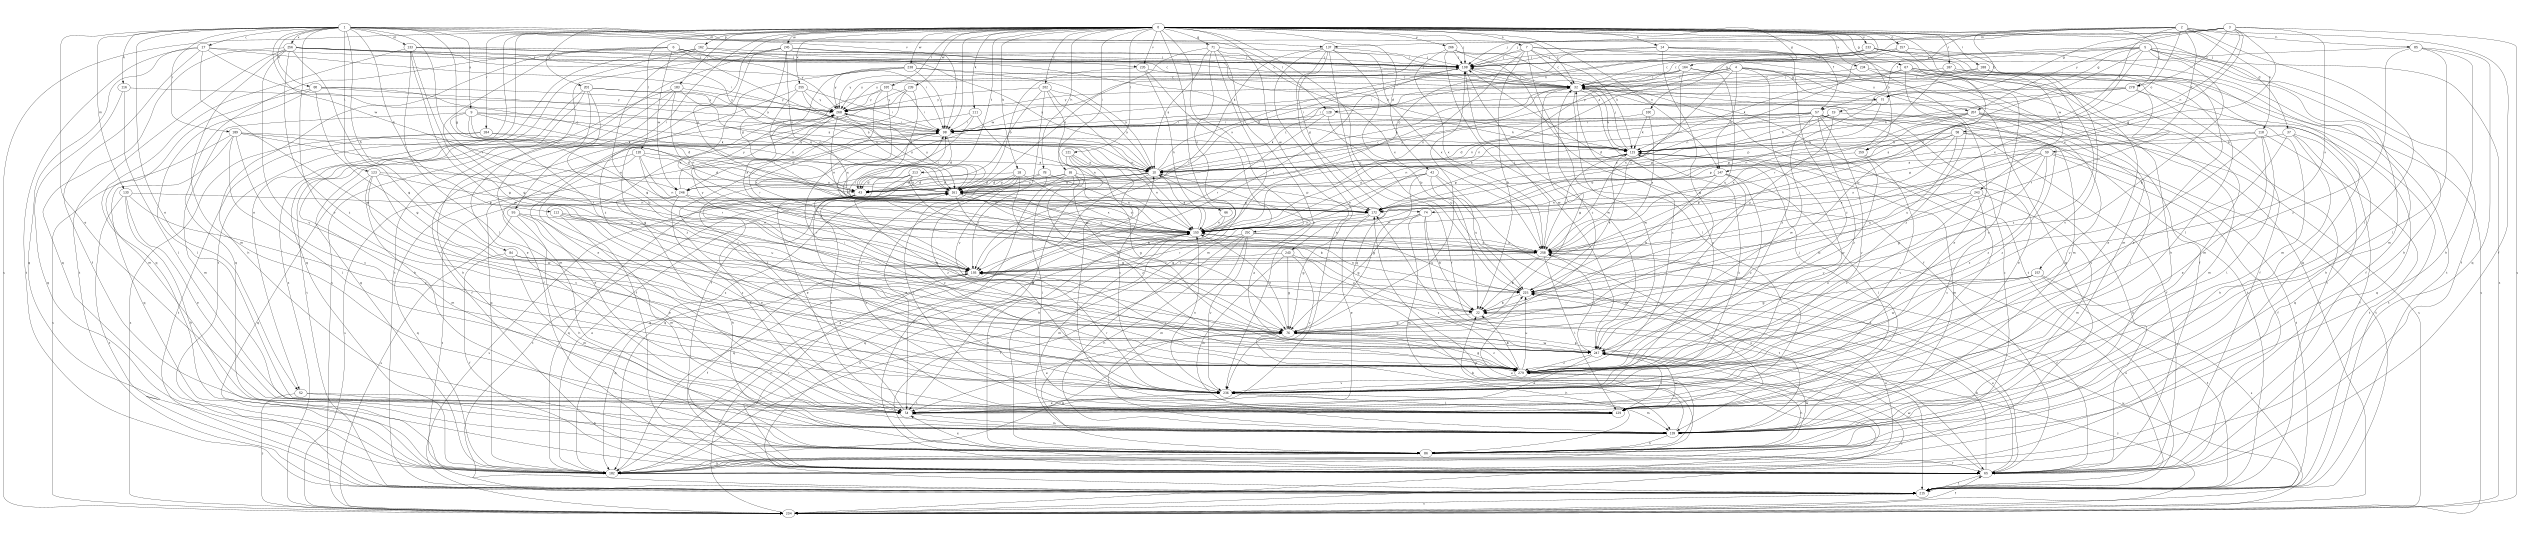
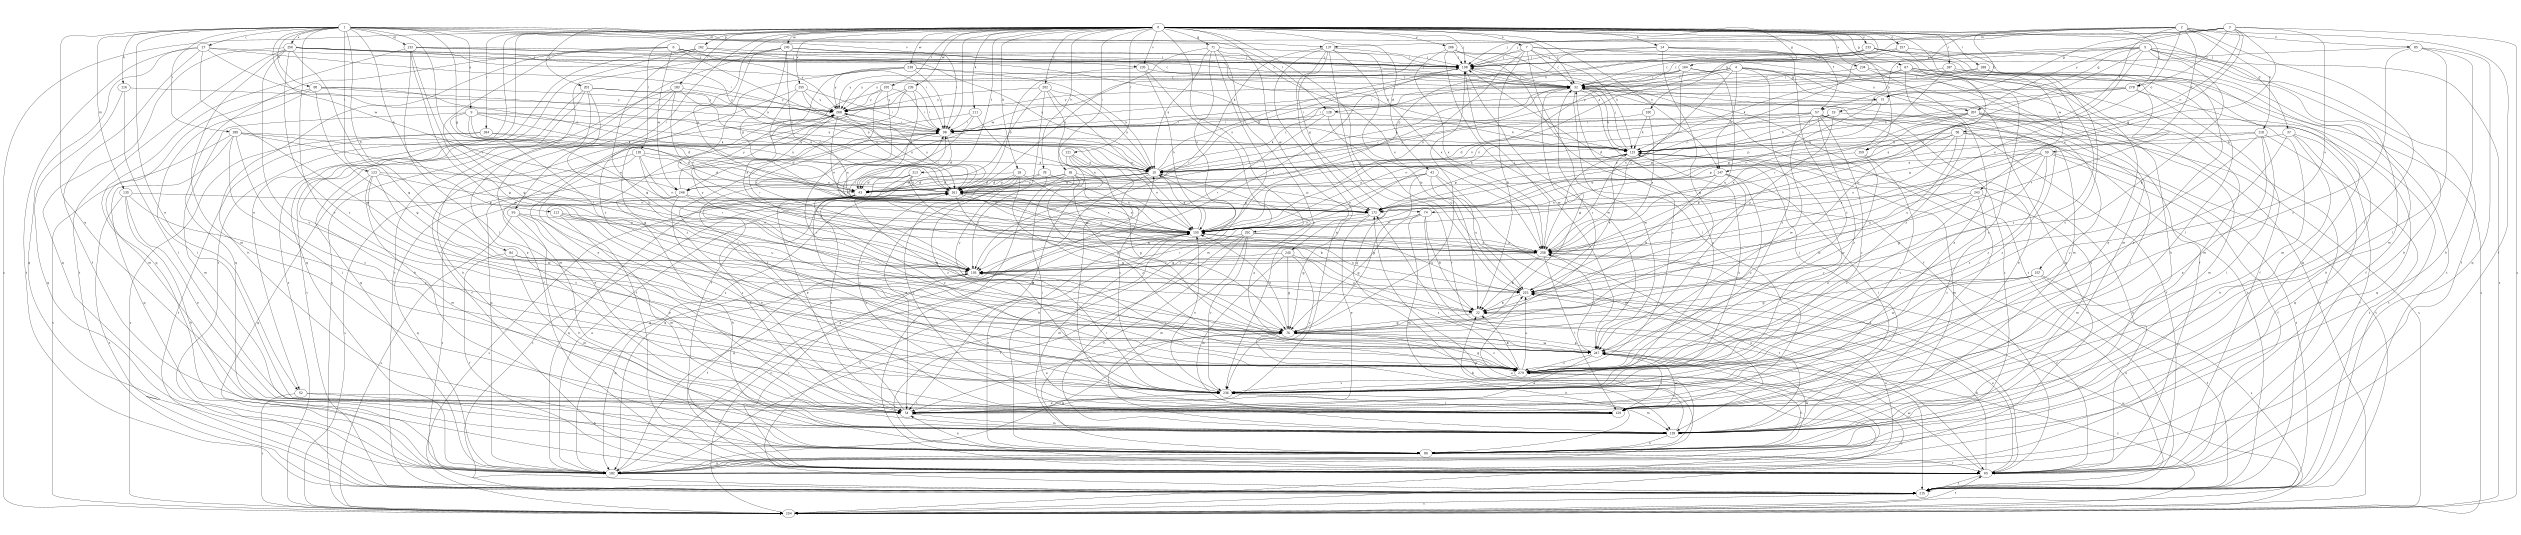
  strict digraph {
    fontname=Nunito
    node [fontname=Nunito]
    edge [fontname=Nunito]
    0
    7
    14
    18
    37
    42
    52
    57
-   66
    67
    71
    78
    88
    95
    98
    108
    111
    120
    121
    147
    157
    159
    162
    164
    172
    180
    183
    184
    185
    187
    188
    202
    203
    204
    213
    215
    225
    233
    234
    235
    238
    239
    240
    243
    245
    250
    255
    266
    278
    32
    246
    65
    129
    150
    n55 [label=22]
    119
    182
    139
    279
    86
    76
    43
    258
    161
    236
    54
    10
    247
    193
    268
    1
    9
    27
    74
    80
    84
    112
    116
    123
    128
    130
    133
    137
    189
    256
    2
    19
    58
    59
    85
    118
    3
    75
    257
    267
    4
    5
    6
    0 -> 7 [label=a]
    0 -> 14 [label=b]
    0 -> 18 [label=b]
    0 -> 37 [label=d]
    0 -> 42 [label=d]
    0 -> 52 [label=e]
    0 -> 57 [label=f]
-   0 -> 66 [label=g]
    0 -> 67 [label=g]
    0 -> 71 [label=g]
    0 -> 78 [label=h]
    0 -> 88 [label=i]
    0 -> 95 [label=i]
    0 -> 98 [label=i]
    0 -> 108 [label=j]
    0 -> 111 [label=k]
    0 -> 120 [label=l]
    0 -> 121 [label=l]
    0 -> 147 [label=n]
    0 -> 157 [label=o]
    0 -> 159 [label=o]
    0 -> 162 [label=p]
    0 -> 164 [label=p]
    0 -> 172 [label=p]
    0 -> 180 [label=q]
    0 -> 183 [label=r]
    0 -> 184 [label=r]
    0 -> 185 [label=r]
    0 -> 187 [label=r]
    0 -> 188 [label=r]
    0 -> 202 [label=s]
    0 -> 203 [label=s]
    0 -> 204 [label=s]
    0 -> 213 [label=t]
    0 -> 215 [label=t]
    0 -> 225 [label=u]
    0 -> 233 [label=v]
    0 -> 234 [label=v]
    0 -> 235 [label=v]
    0 -> 238 [label=w]
    0 -> 239 [label=w]
    0 -> 240 [label=w]
    0 -> 243 [label=w]
    0 -> 245 [label=w]
    0 -> 250 [label=x]
    0 -> 255 [label=x]
    0 -> 266 [label=y]
    0 -> 278 [label=z]
    7 -> 108 [label=j]
    7 -> 32 [label=c]
    7 -> 246 [label=w]
    7 -> 65 [label=f]
    7 -> 129 [label=l]
    7 -> 150 [label=n]
    7 -> n55 [label=b]
    7 -> 119 [label=k]
    7 -> 182 [label=q]
    14 -> 108 [label=j]
    14 -> 139 [label=m]
    14 -> 279 [label=z]
    14 -> 86 [label=h]
    14 -> 76 [label=g]
    14 -> 43 [label=d]
    18 -> 129 [label=l]
    18 -> 182 [label=q]
    18 -> 279 [label=z]
    18 -> 76 [label=g]
    18 -> 43 [label=d]
    18 -> 258 [label=x]
    18 -> 161 [label=o]
    37 -> 65 [label=f]
    37 -> 119 [label=k]
    37 -> 182 [label=q]
    37 -> 86 [label=h]
    37 -> 236 [label=v]
    42 -> 225 [label=u]
    42 -> 65 [label=f]
    42 -> 150 [label=n]
    42 -> 139 [label=m]
    42 -> 76 [label=g]
    42 -> 161 [label=o]
    52 -> 204 [label=s]
    52 -> 129 [label=l]
    52 -> 86 [label=h]
-   57 -> 98 [label=i]
+   239 -> 98 [label=i]
    57 -> 204 [label=s]
    57 -> 65 [label=f]
    57 -> 150 [label=n]
    57 -> 279 [label=z]
    57 -> 43 [label=d]
    57 -> 236 [label=v]
    57 -> 54 [label=e]
    57 -> 10 [label=a]
    57 -> 247 [label=w]
-   66 -> 150 [label=n]
-   66 -> 182 [label=q]
    67 -> 98 [label=i]
    67 -> 32 [label=c]
    67 -> 65 [label=f]
    67 -> 139 [label=m]
    67 -> 279 [label=z]
    67 -> 236 [label=v]
    67 -> 54 [label=e]
    71 -> 108 [label=j]
    71 -> 150 [label=n]
    71 -> 182 [label=q]
    71 -> 258 [label=x]
    71 -> 161 [label=o]
    71 -> 236 [label=v]
    71 -> 10 [label=a]
    78 -> 150 [label=n]
    78 -> 43 [label=d]
    78 -> 54 [label=e]
    78 -> 193 [label=r]
    88 -> 172 [label=p]
    88 -> 65 [label=f]
    88 -> 129 [label=l]
    88 -> 279 [label=z]
    88 -> 76 [label=g]
    88 -> 43 [label=d]
    88 -> 161 [label=o]
    95 -> 204 [label=s]
    95 -> 150 [label=n]
    95 -> 279 [label=z]
    95 -> 86 [label=h]
    95 -> 54 [label=e]
    98 -> 119 [label=k]
    98 -> 182 [label=q]
    98 -> 43 [label=d]
    98 -> 258 [label=x]
    108 -> 32 [label=c]
    108 -> 247 [label=w]
    108 -> 193 [label=r]
    108 -> 268 [label=y]
    111 -> 98 [label=i]
    111 -> 65 [label=f]
    111 -> 129 [label=l]
    111 -> 150 [label=n]
    120 -> 204 [label=s]
    120 -> 150 [label=n]
    120 -> 43 [label=d]
    120 -> 54 [label=e]
    120 -> 10 [label=a]
    120 -> 193 [label=r]
    121 -> 129 [label=l]
    121 -> 150 [label=n]
    121 -> 236 [label=v]
    121 -> 54 [label=e]
    121 -> 10 [label=a]
    147 -> 129 [label=l]
    147 -> 150 [label=n]
    147 -> n55 [label=b]
    147 -> 279 [label=z]
    147 -> 161 [label=o]
    147 -> 247 [label=w]
    157 -> 108 [label=j]
    157 -> 129 [label=l]
    157 -> 150 [label=n]
    157 -> n55 [label=b]
    159 -> 236 [label=v]
    159 -> 10 [label=a]
    159 -> 247 [label=w]
    162 -> 108 [label=j]
    162 -> 204 [label=s]
    162 -> 182 [label=q]
    162 -> 76 [label=g]
    162 -> 10 [label=a]
    164 -> 204 [label=s]
    164 -> 225 [label=u]
    164 -> 32 [label=c]
    164 -> 150 [label=n]
    164 -> 258 [label=x]
    164 -> 268 [label=y]
    172 -> 150 [label=n]
    172 -> 76 [label=g]
    172 -> 54 [label=e]
    180 -> 98 [label=i]
    180 -> 119 [label=k]
    180 -> 258 [label=x]
    183 -> 150 [label=n]
    183 -> 182 [label=q]
    183 -> 139 [label=m]
    183 -> 86 [label=h]
    183 -> 161 [label=o]
    183 -> 268 [label=y]
    184 -> 204 [label=s]
    184 -> 215 [label=t]
    184 -> 119 [label=k]
    184 -> 43 [label=d]
    185 -> 98 [label=i]
    185 -> 258 [label=x]
    185 -> 54 [label=e]
    185 -> 193 [label=r]
    185 -> 268 [label=y]
    187 -> 32 [label=c]
    187 -> 139 [label=m]
    187 -> 279 [label=z]
    187 -> 193 [label=r]
    188 -> 32 [label=c]
    188 -> 65 [label=f]
    188 -> 119 [label=k]
    188 -> 54 [label=e]
    202 -> 65 [label=f]
    202 -> 150 [label=n]
    202 -> 236 [label=v]
    202 -> 10 [label=a]
    202 -> 247 [label=w]
    202 -> 268 [label=y]
    203 -> 215 [label=t]
    203 -> n55 [label=b]
    203 -> 86 [label=h]
    203 -> 54 [label=e]
    203 -> 10 [label=a]
    203 -> 268 [label=y]
    204 -> 172 [label=p]
    204 -> 225 [label=u]
    204 -> 65 [label=f]
    204 -> 150 [label=n]
    213 -> n55 [label=b]
    213 -> 43 [label=d]
    213 -> 161 [label=o]
    213 -> 236 [label=v]
    213 -> 54 [label=e]
    213 -> 247 [label=w]
    215 -> 204 [label=s]
    215 -> 150 [label=n]
    215 -> 258 [label=x]
    225 -> 150 [label=n]
    225 -> n55 [label=b]
    225 -> 119 [label=k]
    233 -> 108 [label=j]
    233 -> 215 [label=t]
    233 -> 32 [label=c]
    233 -> 182 [label=q]
    233 -> 161 [label=o]
    233 -> 236 [label=v]
    234 -> 215 [label=t]
    234 -> 32 [label=c]
    234 -> 54 [label=e]
    235 -> 32 [label=c]
    235 -> 150 [label=n]
    235 -> 139 [label=m]
    235 -> 161 [label=o]
    238 -> 98 [label=i]
    238 -> 172 [label=p]
    238 -> 32 [label=c]
    238 -> 258 [label=x]
    238 -> 10 [label=a]
    238 -> 268 [label=y]
    239 -> 65 [label=f]
    239 -> 43 [label=d]
    239 -> 236 [label=v]
    239 -> 268 [label=y]
    240 -> 139 [label=m]
    240 -> 279 [label=z]
    240 -> 76 [label=g]
    240 -> 236 [label=v]
    240 -> 193 [label=r]
    243 -> 172 [label=p]
    243 -> n55 [label=b]
    243 -> 139 [label=m]
    243 -> 279 [label=z]
    243 -> 236 [label=v]
    245 -> 98 [label=i]
    245 -> 108 [label=j]
    245 -> 172 [label=p]
    245 -> 204 [label=s]
    245 -> 215 [label=t]
    245 -> 32 [label=c]
    245 -> 279 [label=z]
    245 -> 161 [label=o]
    250 -> 225 [label=u]
    250 -> 65 [label=f]
    250 -> 139 [label=m]
    250 -> 86 [label=h]
    250 -> 258 [label=x]
    250 -> 236 [label=v]
    250 -> 193 [label=r]
    255 -> 98 [label=i]
    255 -> 279 [label=z]
    255 -> 258 [label=x]
    255 -> 161 [label=o]
    255 -> 268 [label=y]
    266 -> 108 [label=j]
    266 -> 215 [label=t]
    266 -> 65 [label=f]
    266 -> 258 [label=x]
    266 -> 247 [label=w]
    278 -> 98 [label=i]
    278 -> 119 [label=k]
    278 -> 86 [label=h]
    278 -> 193 [label=r]
    278 -> 268 [label=y]
    32 -> 108 [label=j]
    32 -> 204 [label=s]
    32 -> 215 [label=t]
    32 -> 119 [label=k]
    32 -> 76 [label=g]
    32 -> 236 [label=v]
    32 -> 10 [label=a]
    32 -> 247 [label=w]
    32 -> 268 [label=y]
    246 -> 98 [label=i]
    246 -> 172 [label=p]
    246 -> 182 [label=q]
    246 -> 86 [label=h]
    246 -> 54 [label=e]
    246 -> 193 [label=r]
    246 -> 268 [label=y]
    65 -> 215 [label=t]
    65 -> 225 [label=u]
    65 -> n55 [label=b]
    65 -> 119 [label=k]
    65 -> 247 [label=w]
    65 -> 193 [label=r]
    129 -> 161 [label=o]
    129 -> 247 [label=w]
    150 -> 98 [label=i]
    150 -> 182 [label=q]
    150 -> 139 [label=m]
    150 -> 258 [label=x]
    150 -> 161 [label=o]
    150 -> 10 [label=a]
    n55 -> 76 [label=g]
    119 -> 108 [label=j]
    119 -> 172 [label=p]
    119 -> 139 [label=m]
    119 -> 258 [label=x]
    119 -> 236 [label=v]
    119 -> 10 [label=a]
    182 -> 172 [label=p]
    182 -> 225 [label=u]
    182 -> 76 [label=g]
    182 -> 161 [label=o]
    182 -> 10 [label=a]
    139 -> 108 [label=j]
    139 -> 32 [label=c]
    139 -> n55 [label=b]
    139 -> 86 [label=h]
    139 -> 258 [label=x]
    279 -> 204 [label=s]
    279 -> 225 [label=u]
    279 -> 32 [label=c]
    279 -> n55 [label=b]
    279 -> 86 [label=h]
    279 -> 76 [label=g]
    279 -> 236 [label=v]
    279 -> 10 [label=a]
    279 -> 193 [label=r]
    86 -> 225 [label=u]
    86 -> 32 [label=c]
    86 -> 65 [label=f]
    86 -> 150 [label=n]
    86 -> 182 [label=q]
    86 -> 54 [label=e]
    86 -> 247 [label=w]
    76 -> 108 [label=j]
    76 -> 32 [label=c]
    76 -> 150 [label=n]
    76 -> 279 [label=z]
    76 -> 86 [label=h]
    76 -> 54 [label=e]
    76 -> 247 [label=w]
    43 -> 98 [label=i]
    43 -> 215 [label=t]
    43 -> 182 [label=q]
    43 -> 279 [label=z]
    43 -> 54 [label=e]
    258 -> 108 [label=j]
    258 -> 65 [label=f]
    258 -> 129 [label=l]
    258 -> n55 [label=b]
    258 -> 161 [label=o]
    258 -> 193 [label=r]
    161 -> 172 [label=p]
    161 -> 204 [label=s]
    161 -> 215 [label=t]
    161 -> 32 [label=c]
    161 -> n55 [label=b]
    161 -> 76 [label=g]
    161 -> 268 [label=y]
    236 -> 129 [label=l]
    236 -> 150 [label=n]
    236 -> 119 [label=k]
    236 -> 139 [label=m]
    236 -> 54 [label=e]
    236 -> 193 [label=r]
    54 -> 139 [label=m]
    54 -> 161 [label=o]
    10 -> 108 [label=j]
    10 -> 32 [label=c]
    10 -> 246 [label=w]
    10 -> 182 [label=q]
    10 -> 86 [label=h]
    10 -> 43 [label=d]
    10 -> 161 [label=o]
    247 -> 98 [label=i]
    247 -> 204 [label=s]
    247 -> 129 [label=l]
    247 -> 279 [label=z]
    247 -> 258 [label=x]
    247 -> 54 [label=e]
    193 -> 225 [label=u]
    193 -> 65 [label=f]
    193 -> 182 [label=q]
    193 -> 268 [label=y]
    268 -> 98 [label=i]
    268 -> 65 [label=f]
    268 -> 150 [label=n]
    268 -> 161 [label=o]
    268 -> 193 [label=r]
    1 -> 52 [label=e]
    1 -> 235 [label=v]
    1 -> 32 [label=c]
    1 -> 246 [label=w]
    1 -> 236 [label=v]
    1 -> 54 [label=e]
    1 -> 193 [label=r]
    1 -> 9 [label=a]
    1 -> 27 [label=c]
    1 -> 74 [label=g]
    1 -> 80 [label=h]
    1 -> 84 [label=h]
    1 -> 112 [label=k]
    1 -> 116 [label=k]
    1 -> 123 [label=l]
    1 -> 128 [label=l]
    1 -> 130 [label=m]
    1 -> 133 [label=m]
    1 -> 137 [label=m]
    1 -> 189 [label=r]
    1 -> 256 [label=x]
    9 -> 98 [label=i]
    9 -> 150 [label=n]
    9 -> 139 [label=m]
    9 -> 76 [label=g]
    9 -> 43 [label=d]
    9 -> 161 [label=o]
    9 -> 10 [label=a]
    27 -> 98 [label=i]
    27 -> 108 [label=j]
    27 -> 215 [label=t]
    27 -> 65 [label=f]
    27 -> 182 [label=q]
    27 -> 161 [label=o]
    27 -> 247 [label=w]
    74 -> 215 [label=t]
    74 -> 150 [label=n]
    74 -> n55 [label=b]
    74 -> 139 [label=m]
    74 -> 76 [label=g]
    80 -> 98 [label=i]
    80 -> 129 [label=l]
    80 -> 139 [label=m]
    80 -> 76 [label=g]
    80 -> 10 [label=a]
    80 -> 268 [label=y]
    84 -> 65 [label=f]
    84 -> n55 [label=b]
    84 -> 139 [label=m]
    84 -> 193 [label=r]
    112 -> 225 [label=u]
    112 -> 150 [label=n]
    112 -> 139 [label=m]
    112 -> 279 [label=z]
    116 -> 129 [label=l]
    116 -> 182 [label=q]
    116 -> 268 [label=y]
    123 -> 150 [label=n]
    123 -> 182 [label=q]
    123 -> 139 [label=m]
    123 -> 161 [label=o]
    123 -> 236 [label=v]
    123 -> 247 [label=w]
    128 -> 98 [label=i]
    128 -> 225 [label=u]
    128 -> 119 [label=k]
    128 -> 193 [label=r]
    130 -> 172 [label=p]
    130 -> 215 [label=t]
    130 -> 279 [label=z]
    130 -> 86 [label=h]
    130 -> 54 [label=e]
    133 -> 108 [label=j]
    133 -> 32 [label=c]
    133 -> 129 [label=l]
    133 -> 119 [label=k]
    133 -> 182 [label=q]
    133 -> 76 [label=g]
    133 -> 247 [label=w]
    137 -> 108 [label=j]
    137 -> 172 [label=p]
    137 -> 65 [label=f]
    137 -> n55 [label=b]
    137 -> 182 [label=q]
    137 -> 258 [label=x]
    137 -> 54 [label=e]
    137 -> 193 [label=r]
    189 -> 204 [label=s]
    189 -> 129 [label=l]
    189 -> 119 [label=k]
    189 -> 182 [label=q]
    189 -> 43 [label=d]
    189 -> 236 [label=v]
    189 -> 193 [label=r]
    256 -> 98 [label=i]
    256 -> 108 [label=j]
    256 -> 215 [label=t]
    256 -> 32 [label=c]
    256 -> 182 [label=q]
    256 -> 139 [label=m]
    256 -> 279 [label=z]
    256 -> 76 [label=g]
    256 -> 236 [label=v]
    256 -> 10 [label=a]
    2 -> 57 [label=f]
    2 -> 108 [label=j]
    2 -> 159 [label=o]
    2 -> 65 [label=f]
    2 -> 129 [label=l]
    2 -> 10 [label=a]
    2 -> 19 [label=b]
    2 -> 58 [label=f]
    2 -> 59 [label=f]
    2 -> 85 [label=h]
    2 -> 118 [label=k]
    19 -> 98 [label=i]
    19 -> 172 [label=p]
    19 -> 225 [label=u]
    19 -> 119 [label=k]
    19 -> 182 [label=q]
    58 -> 172 [label=p]
    58 -> 215 [label=t]
    58 -> 225 [label=u]
    58 -> 119 [label=k]
    58 -> 279 [label=z]
    58 -> 258 [label=x]
    58 -> 10 [label=a]
    59 -> 215 [label=t]
    59 -> 225 [label=u]
    59 -> 65 [label=f]
    59 -> 279 [label=z]
    59 -> 76 [label=g]
    59 -> 258 [label=x]
    59 -> 10 [label=a]
    85 -> 108 [label=j]
    85 -> 129 [label=l]
    85 -> 182 [label=q]
    85 -> 279 [label=z]
    85 -> 86 [label=h]
    118 -> 172 [label=p]
    118 -> 215 [label=t]
    118 -> 129 [label=l]
    118 -> 119 [label=k]
    118 -> 279 [label=z]
    118 -> 54 [label=e]
    3 -> 108 [label=j]
    3 -> 147 [label=n]
    3 -> 204 [label=s]
    3 -> 278 [label=z]
    3 -> 258 [label=x]
    3 -> 74 [label=g]
    3 -> 137 [label=m]
    3 -> 75 [label=g]
    3 -> 257 [label=x]
    3 -> 267 [label=y]
    75 -> 98 [label=i]
    75 -> 172 [label=p]
    75 -> 150 [label=n]
    257 -> 204 [label=s]
    257 -> 215 [label=t]
    257 -> 225 [label=u]
    257 -> 76 [label=g]
    257 -> 247 [label=w]
    267 -> 98 [label=i]
    267 -> 172 [label=p]
    267 -> 215 [label=t]
    267 -> 129 [label=l]
    267 -> 139 [label=m]
    267 -> 43 [label=d]
    267 -> 258 [label=x]
    267 -> 236 [label=v]
    4 -> 147 [label=n]
    4 -> 32 [label=c]
    4 -> 150 [label=n]
    4 -> 139 [label=m]
    4 -> 279 [label=z]
    4 -> 258 [label=x]
    4 -> 268 [label=y]
    4 -> 75 [label=g]
    4 -> 267 [label=y]
    5 -> 108 [label=j]
    5 -> 204 [label=s]
    5 -> 32 [label=c]
    5 -> 65 [label=f]
    5 -> 150 [label=n]
    5 -> n55 [label=b]
    5 -> 139 [label=m]
    5 -> 86 [label=h]
    5 -> 258 [label=x]
    5 -> 128 [label=h]
    5 -> 75 [label=g]
    6 -> 108 [label=j]
    6 -> 246 [label=w]
    6 -> 119 [label=k]
    6 -> 182 [label=q]
    6 -> 86 [label=h]
    6 -> 76 [label=g]
    6 -> 10 [label=a]
    6 -> 268 [label=y]
  }
